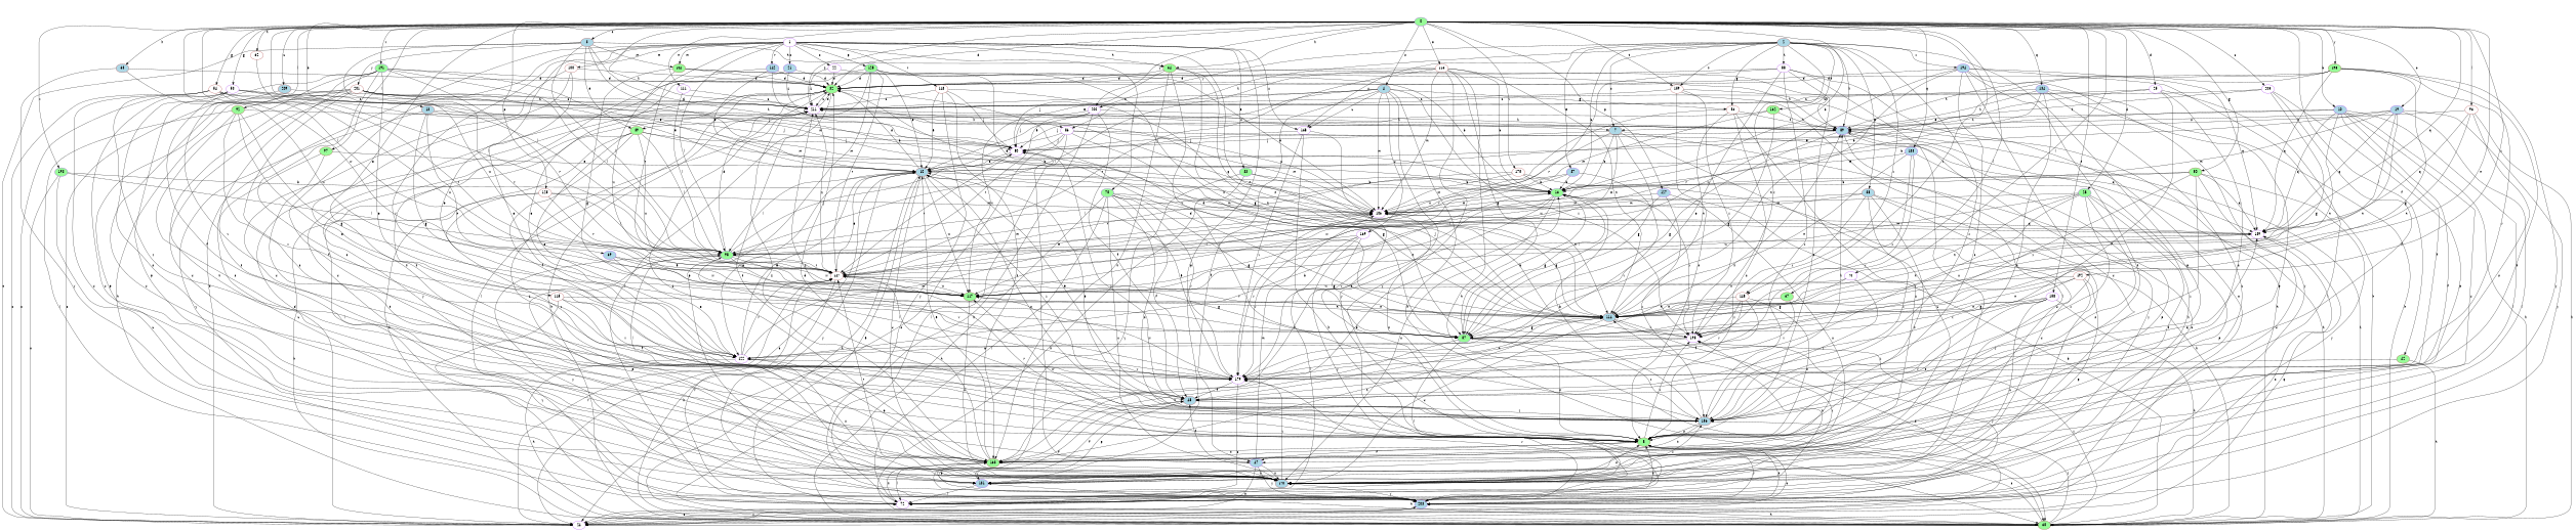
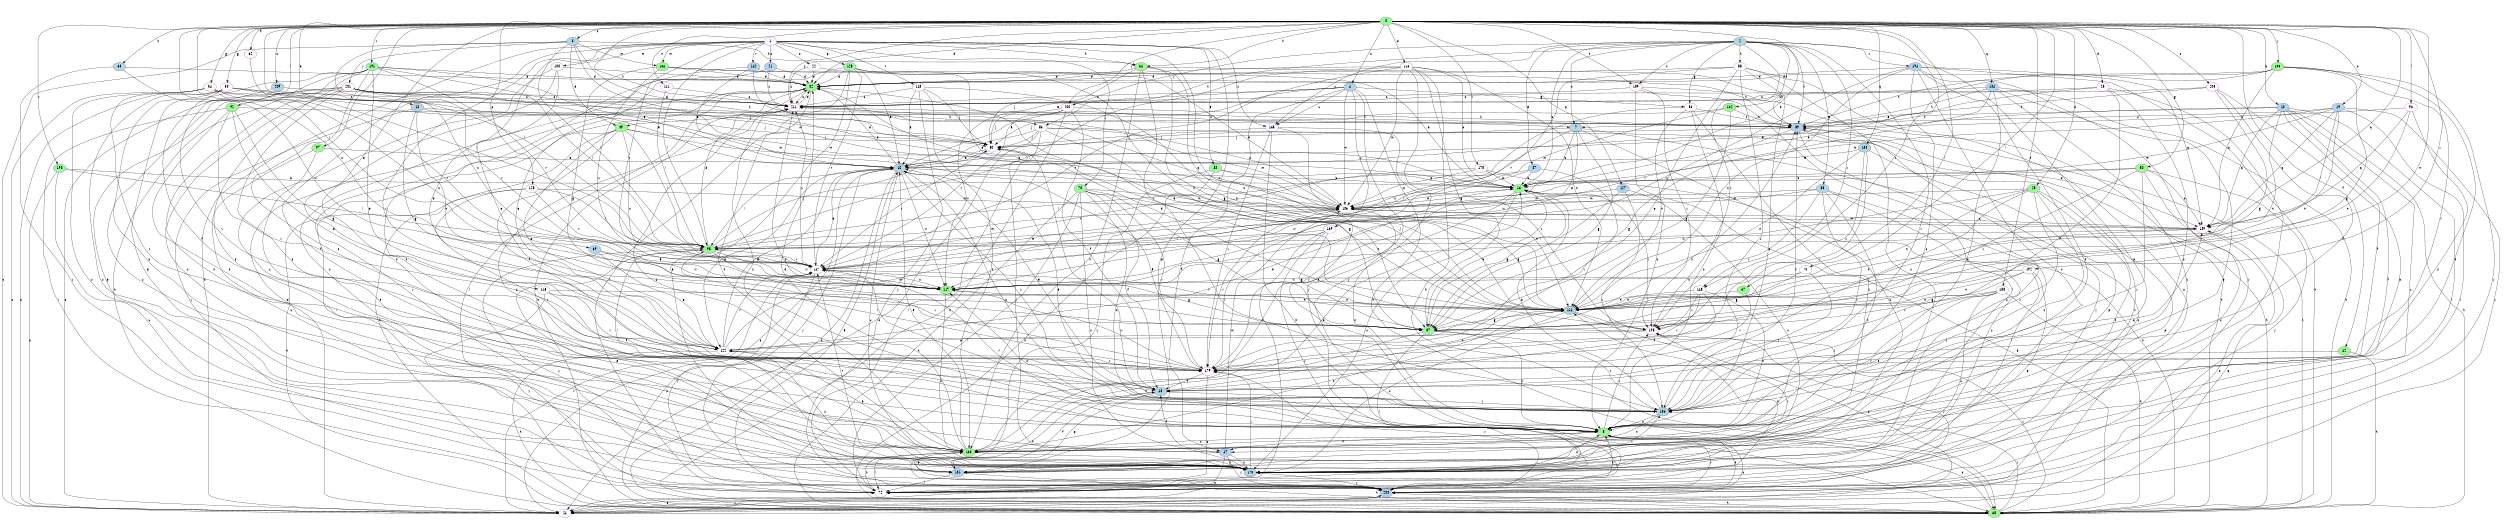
  strict digraph {
    fontname=Lato
    node [color=purple fillcolor=white fontname=Lato style=filled]
    edge [fontname=Lato]
    0 [fillcolor=palegreen]
    3 [color=brown fillcolor=lightblue]
    4 [color=brown fillcolor=lightblue]
    10 [fillcolor=lightblue]
    13 [color=brown fillcolor=lightblue]
    16 [fillcolor=palegreen]
    19 [fillcolor=lightblue]
    25
    28 [fillcolor=palegreen]
    32 [color=brown fillcolor=palegreen]
    42 [color=brown fillcolor=palegreen]
    50 [color=brown fillcolor=palegreen]
    53
    54 [color=brown]
    62 [color=brown]
    63 [color=brown fillcolor=lightblue]
    64 [color=brown fillcolor=palegreen]
    67 [color=brown fillcolor=palegreen]
    69 [fillcolor=lightblue]
    70
    86
    92 [color=brown fillcolor=palegreen]
-   96 [color=brown]
+   96
    97 [color=brown fillcolor=palegreen]
    98 [fillcolor=palegreen]
    111
    114 [color=brown fillcolor=lightblue]
    115 [color=brown]
    116 [color=brown]
    125 [color=brown]
    127 [fillcolor=lightblue]
-   133 [fillcolor=lightblue]
+   133 [color=brown fillcolor=lightblue]
    134 [fillcolor=lightblue]
    139
    148 [color=brown]
    158
    159 [color=brown]
    175 [color=brown]
    n39 [color=brown fillcolor=palegreen label=117]
    191 [fillcolor=palegreen]
    192 [color=brown]
    193 [fillcolor=palegreen]
    198 [color=brown fillcolor=palegreen]
    200
    205
    209 [color=brown fillcolor=lightblue]
    211
    24
    104 [color=brown fillcolor=palegreen]
    39 [color=brown fillcolor=palegreen]
    80
    106
    201 [color=brown]
    47 [fillcolor=lightblue]
    168
    56 [color=brown]
    40 [color=brown fillcolor=lightblue]
    65 [color=brown fillcolor=palegreen]
    169
    203 [fillcolor=lightblue]
    89 [fillcolor=lightblue]
    170 [color=brown fillcolor=lightblue]
    48 [color=brown fillcolor=lightblue]
    72
    7 [color=brown fillcolor=lightblue]
    57 [fillcolor=palegreen]
    179
    195
    163 [color=brown fillcolor=palegreen]
    8 [color=brown fillcolor=palegreen]
    131 [fillcolor=lightblue]
    156 [color=brown fillcolor=lightblue]
    147 [color=brown]
    122
    1
    21 [fillcolor=lightblue]
    22
    33 [fillcolor=palegreen]
    75 [fillcolor=palegreen]
    100 [color=brown]
    128 [fillcolor=palegreen]
    142 [fillcolor=lightblue]
    143 [color=brown]
    2 [color=brown fillcolor=lightblue]
    37 [fillcolor=lightblue]
    38 [color=brown fillcolor=lightblue]
    88
    162 [color=brown fillcolor=palegreen]
    194 [fillcolor=lightblue]
    0 -> 3 [label=a]
    0 -> 4 [label=a]
    0 -> 10 [label=b]
    0 -> 13 [label=b]
    0 -> 16 [label=b]
    0 -> 19 [label=c]
    0 -> 25 [label=d]
    0 -> 28 [label=d]
    0 -> 32 [label=d]
    0 -> 42 [label=f]
    0 -> 50 [label=g]
    0 -> 53 [label=g]
    0 -> 54 [label=g]
    0 -> 62 [label=h]
    0 -> 63 [label=h]
    0 -> 64 [label=h]
    0 -> 67 [label=i]
    0 -> 69 [label=i]
    0 -> 70 [label=i]
    0 -> 86 [label=k]
    0 -> 92 [label=l]
    0 -> 96 [label=l]
    0 -> 97 [label=l]
    0 -> 98 [label=l]
    0 -> 111 [label=n]
    0 -> 114 [label=n]
    0 -> 115 [label=o]
    0 -> 116 [label=o]
    0 -> 125 [label=p]
    0 -> 127 [label=p]
    0 -> 133 [label=q]
    0 -> 134 [label=q]
    0 -> 139 [label=q]
    0 -> 148 [label=s]
    0 -> 158 [label=t]
    0 -> 159 [label=t]
    0 -> 175 [label=v]
    0 -> n39 [label=w]
    0 -> 191 [label=x]
    0 -> 192 [label=x]
    0 -> 193 [label=x]
    0 -> 198 [label=y]
    0 -> 200 [label=y]
    0 -> 205 [label=z]
    0 -> 209 [label=z]
    0 -> 211 [label=z]
    3 -> 64 [label=h]
    3 -> 98 [label=l]
    3 -> n39 [label=w]
    3 -> 24 [label=c]
    3 -> 104 [label=m]
    3 -> 39 [label=e]
    3 -> 80 [label=j]
    3 -> 106 [label=m]
    3 -> 201 [label=y]
    4 -> 211 [label=z]
    4 -> 39 [label=e]
    4 -> 106 [label=m]
    4 -> 47 [label=f]
    4 -> 168 [label=u]
    4 -> 56 [label=g]
    4 -> 40 [label=e]
    4 -> 65 [label=h]
    4 -> 169 [label=u]
    4 -> 203 [label=y]
    10 -> 114 [label=n]
    10 -> 139 [label=q]
    10 -> 47 [label=f]
    10 -> 40 [label=e]
    10 -> 65 [label=h]
    10 -> 89 [label=k]
    10 -> 170 [label=u]
    10 -> 48 [label=f]
    10 -> 72 [label=i]
    13 -> 114 [label=n]
    13 -> 80 [label=j]
    13 -> 203 [label=y]
    13 -> 7 [label=a]
    13 -> 57 [label=g]
    16 -> 106 [label=m]
    16 -> 170 [label=u]
    16 -> 57 [label=g]
    16 -> 179 [label=v]
    16 -> 195 [label=x]
    16 -> 163 [label=t]
    19 -> 16 [label=b]
    19 -> 98 [label=l]
    19 -> 114 [label=n]
    19 -> 139 [label=q]
    19 -> 106 [label=m]
    19 -> 203 [label=y]
    19 -> 72 [label=i]
    19 -> 7 [label=a]
    25 -> 16 [label=b]
    25 -> 211 [label=z]
    25 -> 48 [label=f]
    25 -> 72 [label=i]
    25 -> 8 [label=a]
    28 -> 114 [label=n]
    28 -> n39 [label=w]
    28 -> 106 [label=m]
    28 -> 179 [label=v]
    28 -> 163 [label=t]
    28 -> 8 [label=a]
    28 -> 131 [label=p]
    28 -> 156 [label=s]
    32 -> 211 [label=z]
    32 -> 65 [label=h]
    32 -> 203 [label=y]
    32 -> 72 [label=i]
    32 -> 163 [label=t]
    42 -> 65 [label=h]
    42 -> 179 [label=v]
    50 -> 16 [label=b]
    50 -> 139 [label=q]
    50 -> 106 [label=m]
    50 -> 203 [label=y]
    50 -> 170 [label=u]
    50 -> 195 [label=x]
    50 -> 156 [label=s]
    53 -> 211 [label=z]
    53 -> 24 [label=c]
    53 -> 80 [label=j]
    53 -> 106 [label=m]
    53 -> 170 [label=u]
    53 -> 48 [label=f]
    53 -> 8 [label=a]
    54 -> n39 [label=w]
    54 -> 211 [label=z]
    54 -> 24 [label=c]
    54 -> 89 [label=k]
    54 -> 170 [label=u]
    54 -> 156 [label=s]
    54 -> 147 [label=r]
    62 -> 98 [label=l]
    63 -> 32 [label=d]
    63 -> n39 [label=w]
    63 -> 203 [label=y]
    64 -> 32 [label=d]
    64 -> 114 [label=n]
    64 -> 80 [label=j]
    64 -> 89 [label=k]
    64 -> 57 [label=g]
    64 -> 163 [label=t]
    64 -> 156 [label=s]
    67 -> 114 [label=n]
    67 -> 179 [label=v]
    69 -> n39 [label=w]
    69 -> 147 [label=e]
    69 -> 122 [label=o]
    70 -> n39 [label=w]
    70 -> 57 [label=g]
    70 -> 156 [label=s]
    86 -> 139 [label=q]
    86 -> 24 [label=c]
    86 -> 80 [label=j]
    86 -> 106 [label=m]
    86 -> 40 [label=e]
    86 -> 72 [label=i]
    86 -> 57 [label=g]
    92 -> 89 [label=k]
    92 -> 72 [label=i]
    92 -> 57 [label=g]
    92 -> 179 [label=v]
    92 -> 8 [label=a]
    92 -> 122 [label=o]
    96 -> 114 [label=n]
    96 -> 139 [label=q]
-   96 -> 65 [label=h]
    96 -> 89 [label=k]
    96 -> 8 [label=a]
    97 -> 40 [label=e]
    97 -> 170 [label=u]
    97 -> 163 [label=t]
    98 -> 32 [label=d]
    98 -> n39 [label=w]
    98 -> 80 [label=j]
    98 -> 106 [label=m]
    98 -> 203 [label=y]
    98 -> 179 [label=v]
    98 -> 131 [label=p]
    98 -> 147 [label=r]
    111 -> 98 [label=l]
    111 -> 211 [label=z]
    114 -> 32 [label=d]
    114 -> 24 [label=c]
    114 -> 80 [label=j]
    114 -> 170 [label=u]
    114 -> 57 [label=g]
    114 -> 195 [label=x]
    114 -> 147 [label=r]
    115 -> 114 [label=n]
    115 -> 203 [label=y]
    115 -> 48 [label=f]
    115 -> 179 [label=v]
    116 -> 16 [label=b]
    116 -> 32 [label=d]
    116 -> 98 [label=l]
    116 -> 114 [label=n]
    116 -> 106 [label=m]
    116 -> 65 [label=h]
    116 -> 203 [label=y]
    116 -> 57 [label=g]
    116 -> 147 [label=r]
    125 -> 98 [label=l]
    125 -> 106 [label=m]
    125 -> 65 [label=h]
    125 -> 156 [label=s]
    125 -> 147 [label=r]
    127 -> 106 [label=m]
    127 -> 170 [label=u]
    127 -> 57 [label=g]
    127 -> 156 [label=s]
    133 -> 114 [label=n]
    133 -> 40 [label=e]
    133 -> 179 [label=v]
    133 -> 195 [label=x]
    133 -> 131 [label=p]
    134 -> 211 [label=z]
    134 -> 65 [label=h]
    134 -> 89 [label=k]
    134 -> 170 [label=u]
    134 -> 8 [label=a]
    134 -> 131 [label=p]
    134 -> 147 [label=r]
    139 -> 98 [label=l]
    139 -> 114 [label=n]
    139 -> 24 [label=c]
    139 -> 106 [label=m]
    148 -> 114 [label=n]
    148 -> 48 [label=f]
    148 -> 179 [label=v]
    148 -> 195 [label=x]
    148 -> 8 [label=a]
    158 -> 114 [label=n]
    158 -> 65 [label=h]
    158 -> 170 [label=u]
    158 -> 195 [label=x]
    158 -> 8 [label=a]
    158 -> 156 [label=s]
    159 -> 211 [label=z]
    159 -> 65 [label=h]
    159 -> 72 [label=i]
    159 -> 195 [label=x]
    159 -> 8 [label=a]
    175 -> 16 [label=b]
    175 -> 106 [label=m]
    175 -> 65 [label=h]
    175 -> 147 [label=r]
    n39 -> 114 [label=n]
    n39 -> 170 [label=u]
    191 -> 32 [label=d]
    191 -> 98 [label=l]
    191 -> 40 [label=e]
    191 -> 65 [label=h]
    191 -> 170 [label=u]
    191 -> 163 [label=t]
    191 -> 8 [label=a]
    191 -> 131 [label=p]
    191 -> 147 [label=r]
    191 -> 122 [label=o]
    192 -> 114 [label=n]
    192 -> n39 [label=w]
    192 -> 57 [label=g]
    192 -> 131 [label=p]
    192 -> 156 [label=s]
    193 -> 16 [label=b]
    193 -> 98 [label=l]
    193 -> 24 [label=c]
    193 -> 170 [label=u]
    198 -> 32 [label=d]
    198 -> 139 [label=q]
    198 -> 40 [label=e]
    198 -> 203 [label=y]
    198 -> 89 [label=k]
    198 -> 57 [label=g]
    198 -> 179 [label=v]
    198 -> 163 [label=t]
    200 -> n39 [label=w]
    200 -> 80 [label=j]
    200 -> 65 [label=h]
    200 -> 89 [label=k]
    200 -> 48 [label=f]
    200 -> 147 [label=r]
    205 -> 211 [label=z]
    205 -> 89 [label=k]
    205 -> 48 [label=f]
    205 -> 57 [label=g]
    205 -> 131 [label=p]
    209 -> 211 [label=z]
    209 -> 179 [label=v]
    211 -> 32 [label=d]
    211 -> 139 [label=q]
    211 -> 89 [label=k]
    24 -> 32 [label=d]
    24 -> 139 [label=q]
    24 -> 203 [label=y]
    24 -> 147 [label=r]
    104 -> 16 [label=b]
    104 -> 32 [label=d]
    104 -> n39 [label=w]
    104 -> 89 [label=k]
    104 -> 57 [label=g]
    39 -> 16 [label=b]
    39 -> 98 [label=l]
    39 -> n39 [label=w]
    39 -> 80 [label=j]
    39 -> 65 [label=h]
    39 -> 48 [label=f]
    39 -> 72 [label=i]
    39 -> 122 [label=o]
    80 -> 40 [label=e]
    80 -> 156 [label=s]
    80 -> 147 [label=r]
    106 -> 139 [label=q]
    106 -> 211 [label=z]
    106 -> 179 [label=v]
    106 -> 8 [label=a]
    201 -> 16 [label=b]
    201 -> 211 [label=z]
    201 -> 24 [label=c]
    201 -> 106 [label=m]
    201 -> 40 [label=e]
    201 -> 170 [label=u]
    201 -> 163 [label=t]
    201 -> 8 [label=a]
    201 -> 131 [label=p]
    201 -> 147 [label=r]
    47 -> 24 [label=c]
    47 -> 80 [label=j]
    47 -> 106 [label=m]
    47 -> 203 [label=y]
    47 -> 170 [label=u]
    47 -> 48 [label=f]
    168 -> 80 [label=j]
    168 -> 65 [label=h]
    168 -> 179 [label=v]
-   4 -> 195 [label=x]
+   168 -> 195 [label=x]
    168 -> 8 [label=a]
    56 -> 114 [label=n]
    56 -> n39 [label=w]
    56 -> 89 [label=k]
    56 -> 170 [label=u]
    56 -> 8 [label=a]
    40 -> 16 [label=b]
    40 -> 32 [label=d]
    40 -> 98 [label=l]
    40 -> n39 [label=w]
    40 -> 24 [label=c]
    40 -> 65 [label=h]
    40 -> 203 [label=y]
    40 -> 170 [label=u]
    40 -> 8 [label=a]
    40 -> 156 [label=s]
    40 -> 122 [label=o]
    65 -> 16 [label=b]
    65 -> 89 [label=k]
    65 -> 195 [label=x]
    65 -> 8 [label=a]
    65 -> 156 [label=s]
    169 -> 98 [label=l]
    169 -> 203 [label=y]
    169 -> 72 [label=i]
    169 -> 57 [label=g]
    169 -> 179 [label=v]
    203 -> 24 [label=c]
    203 -> 65 [label=h]
    203 -> 48 [label=f]
    203 -> 179 [label=v]
    203 -> 8 [label=a]
    89 -> 80 [label=j]
    89 -> 65 [label=h]
    89 -> 203 [label=y]
    89 -> 170 [label=u]
    89 -> 57 [label=g]
    170 -> 211 [label=z]
    170 -> 203 [label=y]
    170 -> 179 [label=v]
    170 -> 8 [label=a]
    170 -> 156 [label=s]
    170 -> 147 [label=r]
    48 -> 40 [label=e]
    48 -> 89 [label=k]
    48 -> 131 [label=p]
    48 -> 156 [label=s]
    72 -> 114 [label=n]
    72 -> 40 [label=e]
    72 -> 89 [label=k]
    72 -> 163 [label=t]
    72 -> 8 [label=a]
    72 -> 147 [label=r]
    7 -> 16 [label=b]
    7 -> n39 [label=w]
    7 -> 24 [label=c]
    7 -> 80 [label=j]
    7 -> 170 [label=u]
    7 -> 57 [label=g]
    7 -> 147 [label=r]
    57 -> 16 [label=b]
    57 -> 72 [label=i]
    57 -> 163 [label=t]
    57 -> 8 [label=a]
    57 -> 156 [label=s]
    179 -> 98 [label=l]
    179 -> 114 [label=n]
    179 -> n39 [label=w]
    179 -> 24 [label=c]
    179 -> 40 [label=e]
    179 -> 48 [label=f]
    195 -> 32 [label=d]
    195 -> 203 [label=y]
    195 -> 122 [label=o]
    163 -> 16 [label=b]
    163 -> 32 [label=d]
    163 -> 114 [label=n]
    163 -> 211 [label=z]
    163 -> 40 [label=e]
    163 -> 170 [label=u]
    163 -> 72 [label=i]
    163 -> 131 [label=p]
    163 -> 122 [label=o]
    8 -> n39 [label=w]
    8 -> 211 [label=z]
    8 -> 24 [label=c]
    8 -> 47 [label=f]
    8 -> 203 [label=y]
    8 -> 195 [label=x]
    8 -> 163 [label=t]
    8 -> 147 [label=r]
    131 -> 65 [label=h]
    131 -> 48 [label=f]
    131 -> 72 [label=i]
    131 -> 195 [label=x]
    156 -> 16 [label=b]
    156 -> 98 [label=l]
    156 -> 139 [label=q]
    156 -> 211 [label=z]
    156 -> 40 [label=e]
    156 -> 89 [label=k]
    156 -> 163 [label=t]
    156 -> 8 [label=a]
    147 -> n39 [label=w]
    147 -> 211 [label=z]
    147 -> 106 [label=m]
    147 -> 40 [label=e]
    147 -> 65 [label=h]
    147 -> 57 [label=g]
    122 -> 16 [label=b]
    122 -> 106 [label=m]
    122 -> 40 [label=e]
    122 -> 65 [label=h]
    122 -> 170 [label=u]
    122 -> 179 [label=v]
    122 -> 147 [label=r]
    1 -> 64 [label=h]
    1 -> 98 [label=l]
    1 -> 114 [label=n]
    1 -> 24 [label=c]
    1 -> 104 [label=m]
    1 -> 47 [label=f]
    1 -> 168 [label=u]
    1 -> 179 [label=v]
    1 -> 131 [label=p]
    1 -> 147 [label=r]
    1 -> 122 [label=o]
    1 -> 21 [label=c]
    1 -> 22 [label=c]
    1 -> 33 [label=e]
    1 -> 75 [label=j]
    1 -> 100 [label=m]
    1 -> 128 [label=p]
    1 -> 142 [label=r]
    1 -> 143 [label=r]
    21 -> 32 [label=d]
    21 -> 211 [label=z]
    21 -> 170 [label=u]
    22 -> 32 [label=d]
    22 -> 211 [label=z]
    22 -> 106 [label=m]
    33 -> 16 [label=b]
    33 -> 114 [label=n]
    33 -> 65 [label=h]
    33 -> 203 [label=y]
    75 -> 114 [label=n]
    75 -> 106 [label=m]
    75 -> 65 [label=h]
    75 -> 170 [label=u]
    75 -> 48 [label=f]
    75 -> 72 [label=i]
    75 -> 57 [label=g]
    75 -> 179 [label=v]
    75 -> 8 [label=a]
    100 -> 32 [label=d]
    100 -> 170 [label=u]
    100 -> 163 [label=t]
    100 -> 122 [label=o]
    128 -> 32 [label=d]
    128 -> 114 [label=n]
    128 -> 40 [label=e]
    128 -> 72 [label=i]
    128 -> 195 [label=x]
    128 -> 131 [label=p]
    128 -> 147 [label=r]
    128 -> 122 [label=o]
    142 -> 32 [label=d]
    142 -> 80 [label=j]
    142 -> 40 [label=e]
    142 -> 163 [label=t]
    143 -> 114 [label=n]
    143 -> 211 [label=z]
    143 -> 80 [label=j]
    143 -> 40 [label=e]
    143 -> 203 [label=y]
    143 -> 163 [label=t]
    2 -> 16 [label=b]
    2 -> 86 [label=k]
    2 -> 148 [label=s]
    2 -> 159 [label=t]
    2 -> 200 [label=y]
    2 -> 168 [label=u]
    2 -> 56 [label=g]
    2 -> 89 [label=k]
    2 -> 7 [label=a]
    2 -> 195 [label=x]
    2 -> 131 [label=p]
    2 -> 156 [label=s]
    2 -> 37 [label=e]
    2 -> 38 [label=e]
    2 -> 88 [label=k]
    2 -> 162 [label=t]
    2 -> 194 [label=x]
    37 -> 16 [label=b]
    37 -> 98 [label=l]
    37 -> n39 [label=w]
    37 -> 179 [label=v]
    38 -> 98 [label=l]
    38 -> 106 [label=m]
    38 -> 170 [label=u]
    38 -> 72 [label=i]
    38 -> 195 [label=x]
    38 -> 163 [label=t]
    38 -> 156 [label=s]
    88 -> 32 [label=d]
    88 -> 24 [label=c]
    88 -> 170 [label=u]
    88 -> 8 [label=a]
    88 -> 156 [label=s]
    88 -> 147 [label=r]
    88 -> 122 [label=o]
    162 -> 80 [label=j]
    162 -> 106 [label=m]
    162 -> 89 [label=k]
    162 -> 57 [label=g]
    194 -> 32 [label=d]
    194 -> 114 [label=n]
    194 -> 139 [label=q]
    194 -> n39 [label=w]
    194 -> 65 [label=h]
    194 -> 203 [label=y]
    194 -> 170 [label=u]
    194 -> 163 [label=t]
    194 -> 8 [label=a]
  }
